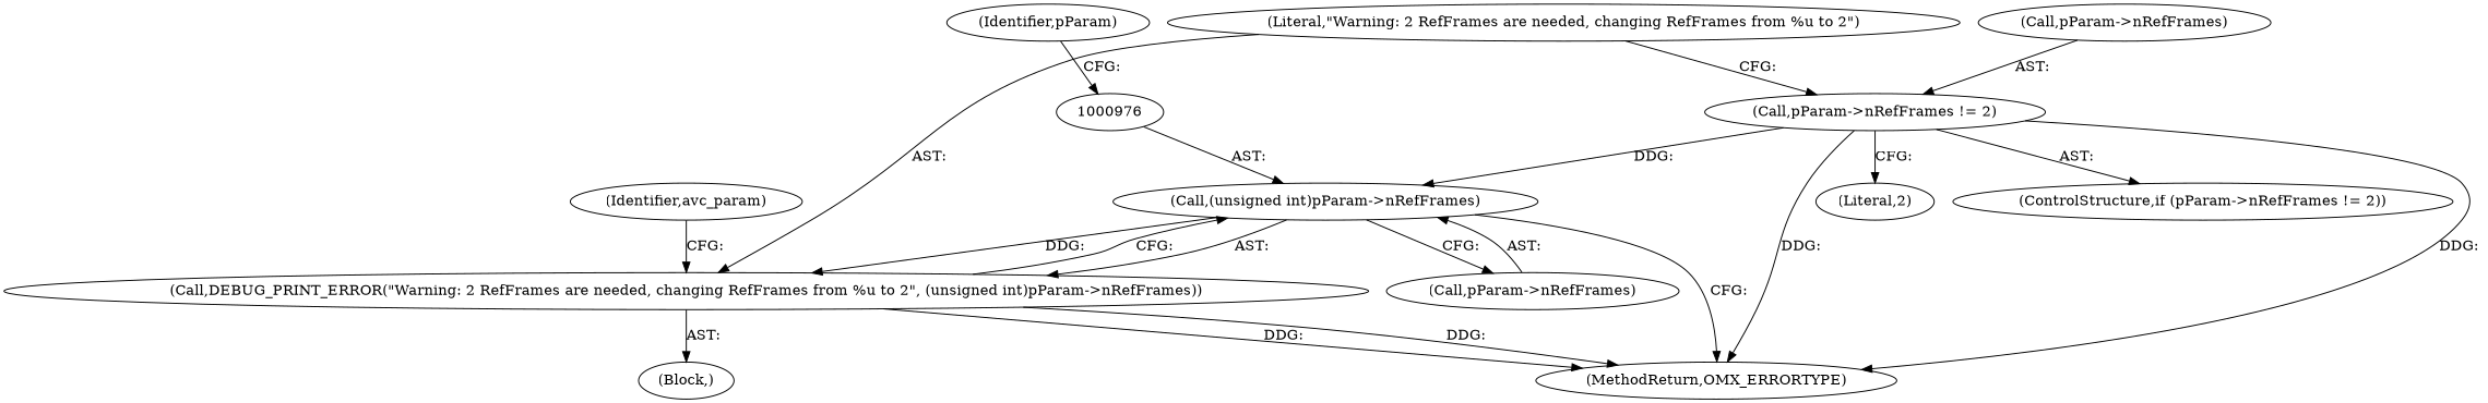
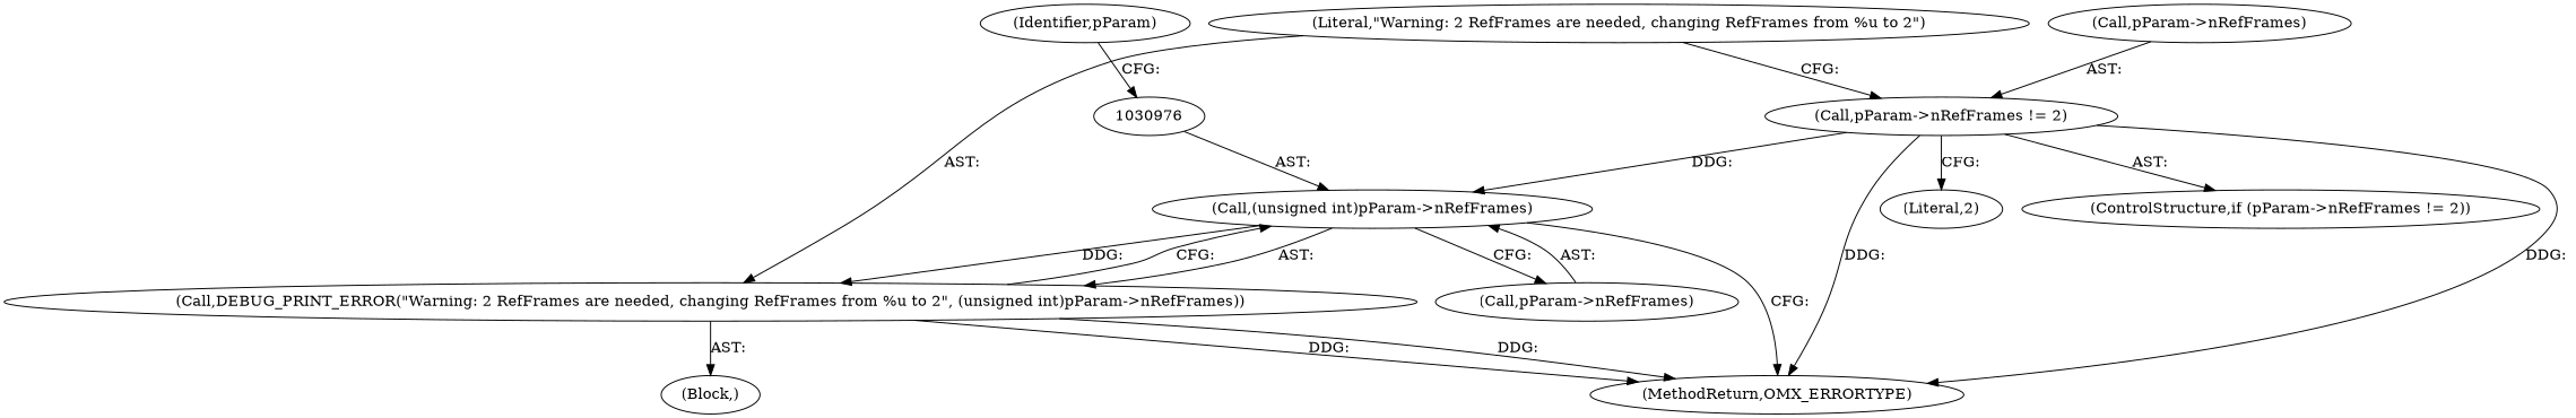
  digraph {
    n1 [label="(Call,pParam->nRefFrames != 2)"]
    n2 [label="(Call,(unsigned int)pParam->nRefFrames)"]
    n3 [label="(Literal,2)"]
    n4 [label="(ControlStructure,if (pParam->nRefFrames != 2))"]
    n5 [label="(MethodReturn,OMX_ERRORTYPE)"]
    n6 [label="(Call,DEBUG_PRINT_ERROR(\"Warning: 2 RefFrames are needed, changing RefFrames from %u to 2\", (unsigned int)pParam->nRefFrames))"]
    n7 [label="(Call,pParam->nRefFrames)"]
    n8 [label="(Block,)"]
    n9 [label="(Identifier,pParam)"]
-   1000976
+   1000976 [label=1030976]
    n11 [label="(Call,pParam->nRefFrames)"]
-   n12 [label="(Identifier,avc_param)"]
    n13 [label="(Literal,\"Warning: 2 RefFrames are needed, changing RefFrames from %u to 2\")"]
    n1 -> n2 [label="DDG: "]
    n1 -> n3 [label="CFG: "]
    n1 -> n4 [label="AST: "]
    n1 -> n5 [label="DDG: "]
    n1 -> n5 [label="DDG: "]
    n2 -> n5 [label="CFG: "]
    n2 -> n6 [label="AST: "]
    n2 -> n6 [label="DDG: "]
    n2 -> n7 [label="CFG: "]
    n6 -> n2 [label="CFG: "]
    n6 -> n5 [label="DDG: "]
    n6 -> n5 [label="DDG: "]
    n6 -> n8 [label="AST: "]
    n7 -> n2 [label="AST: "]
    n9 -> 1000976 [label="CFG: "]
    1000976 -> n2 [label="AST: "]
    n11 -> n1 [label="AST: "]
-   n12 -> n6 [label="CFG: "]
    n13 -> n1 [label="CFG: "]
    n13 -> n6 [label="AST: "]
  }
